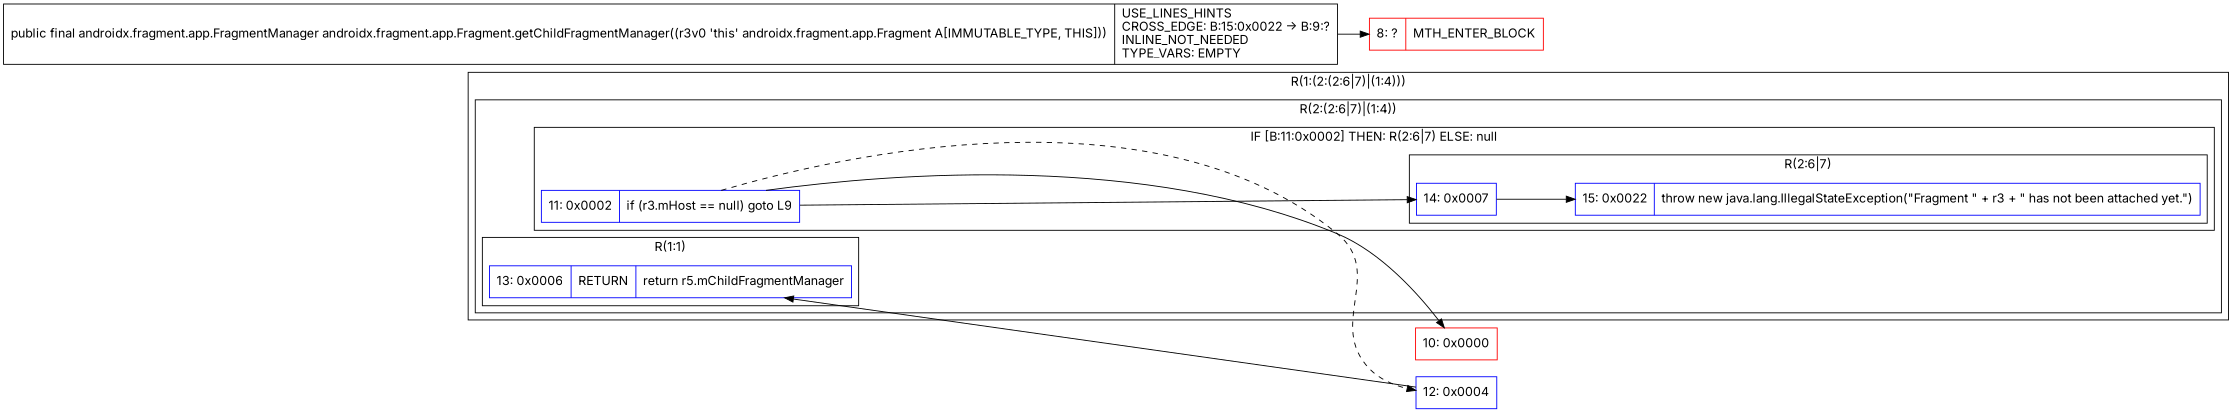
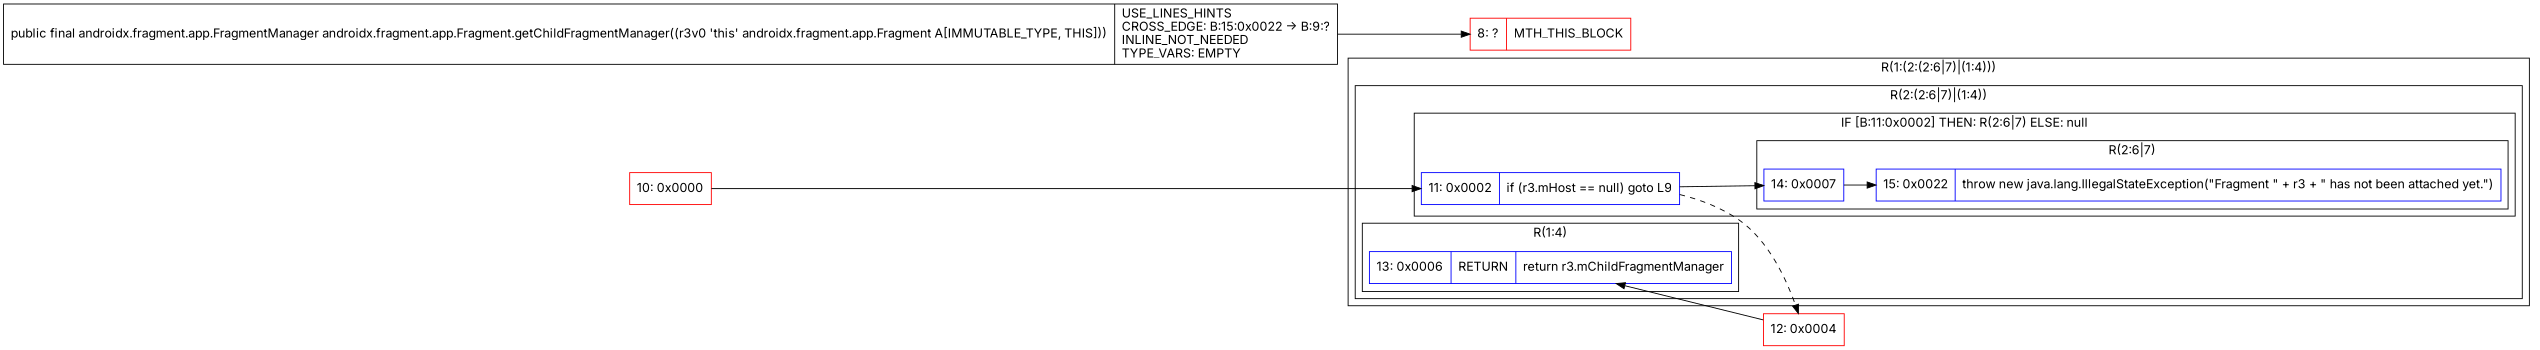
  digraph {
    fontname=Inter
    rankdir=LR
    node [color=blue fontname=Inter shape=record]
    edge [fontname=Inter]
    n1 [label="{14\:\ 0x0007}"]
    n2 [label="{15\:\ 0x0022|throw new java.lang.IllegalStateException(\"Fragment \" + r3 + \" has not been attached yet.\")\l}"]
    n3 [label="{11\:\ 0x0002|if (r3.mHost == null) goto L9\l}"]
-   n4 [label="{13\:\ 0x0006|RETURN\l|return r5.mChildFragmentManager\l}"]
-   n5 [label="{12\:\ 0x0004}"]
-   n6 [color=red label="{8\:\ ?|MTH_ENTER_BLOCK\l}"]
+   n4 [label="{13\:\ 0x0006|RETURN\l|return r3.mChildFragmentManager\l}"]
+   n5 [color=red label="{12\:\ 0x0004}"]
+   n6 [color=red label="{8\:\ ?|MTH_THIS_BLOCK\l}"]
    n7 [color=red label="{10\:\ 0x0000}"]
    n8 [label="{public final androidx.fragment.app.FragmentManager androidx.fragment.app.Fragment.getChildFragmentManager((r3v0 'this' androidx.fragment.app.Fragment A[IMMUTABLE_TYPE, THIS]))  | USE_LINES_HINTS\lCROSS_EDGE: B:15:0x0022 \-\> B:9:?\lINLINE_NOT_NEEDED\lTYPE_VARS: EMPTY\l}" color=""]
    subgraph cluster_1 {
      label="R(1:(2:(2:6|7)|(1:4)))"
      subgraph cluster_2 {
        label="R(2:(2:6|7)|(1:4))"
        subgraph cluster_3 {
          label="IF [B:11:0x0002] THEN: R(2:6|7) ELSE: null"
          n3
          subgraph cluster_4 {
            label="R(2:6|7)"
            n1
            n2
          }
        }
        subgraph cluster_5 {
-         label="R(1:1)"
+         label="R(1:4)"
          n4
        }
      }
    }
    n1 -> n2
    n3 -> n1
    n3 -> n5 [style=dashed]
    n5 -> n4
-   n3 -> n7
+   n7 -> n3
    n8 -> n6
  }
